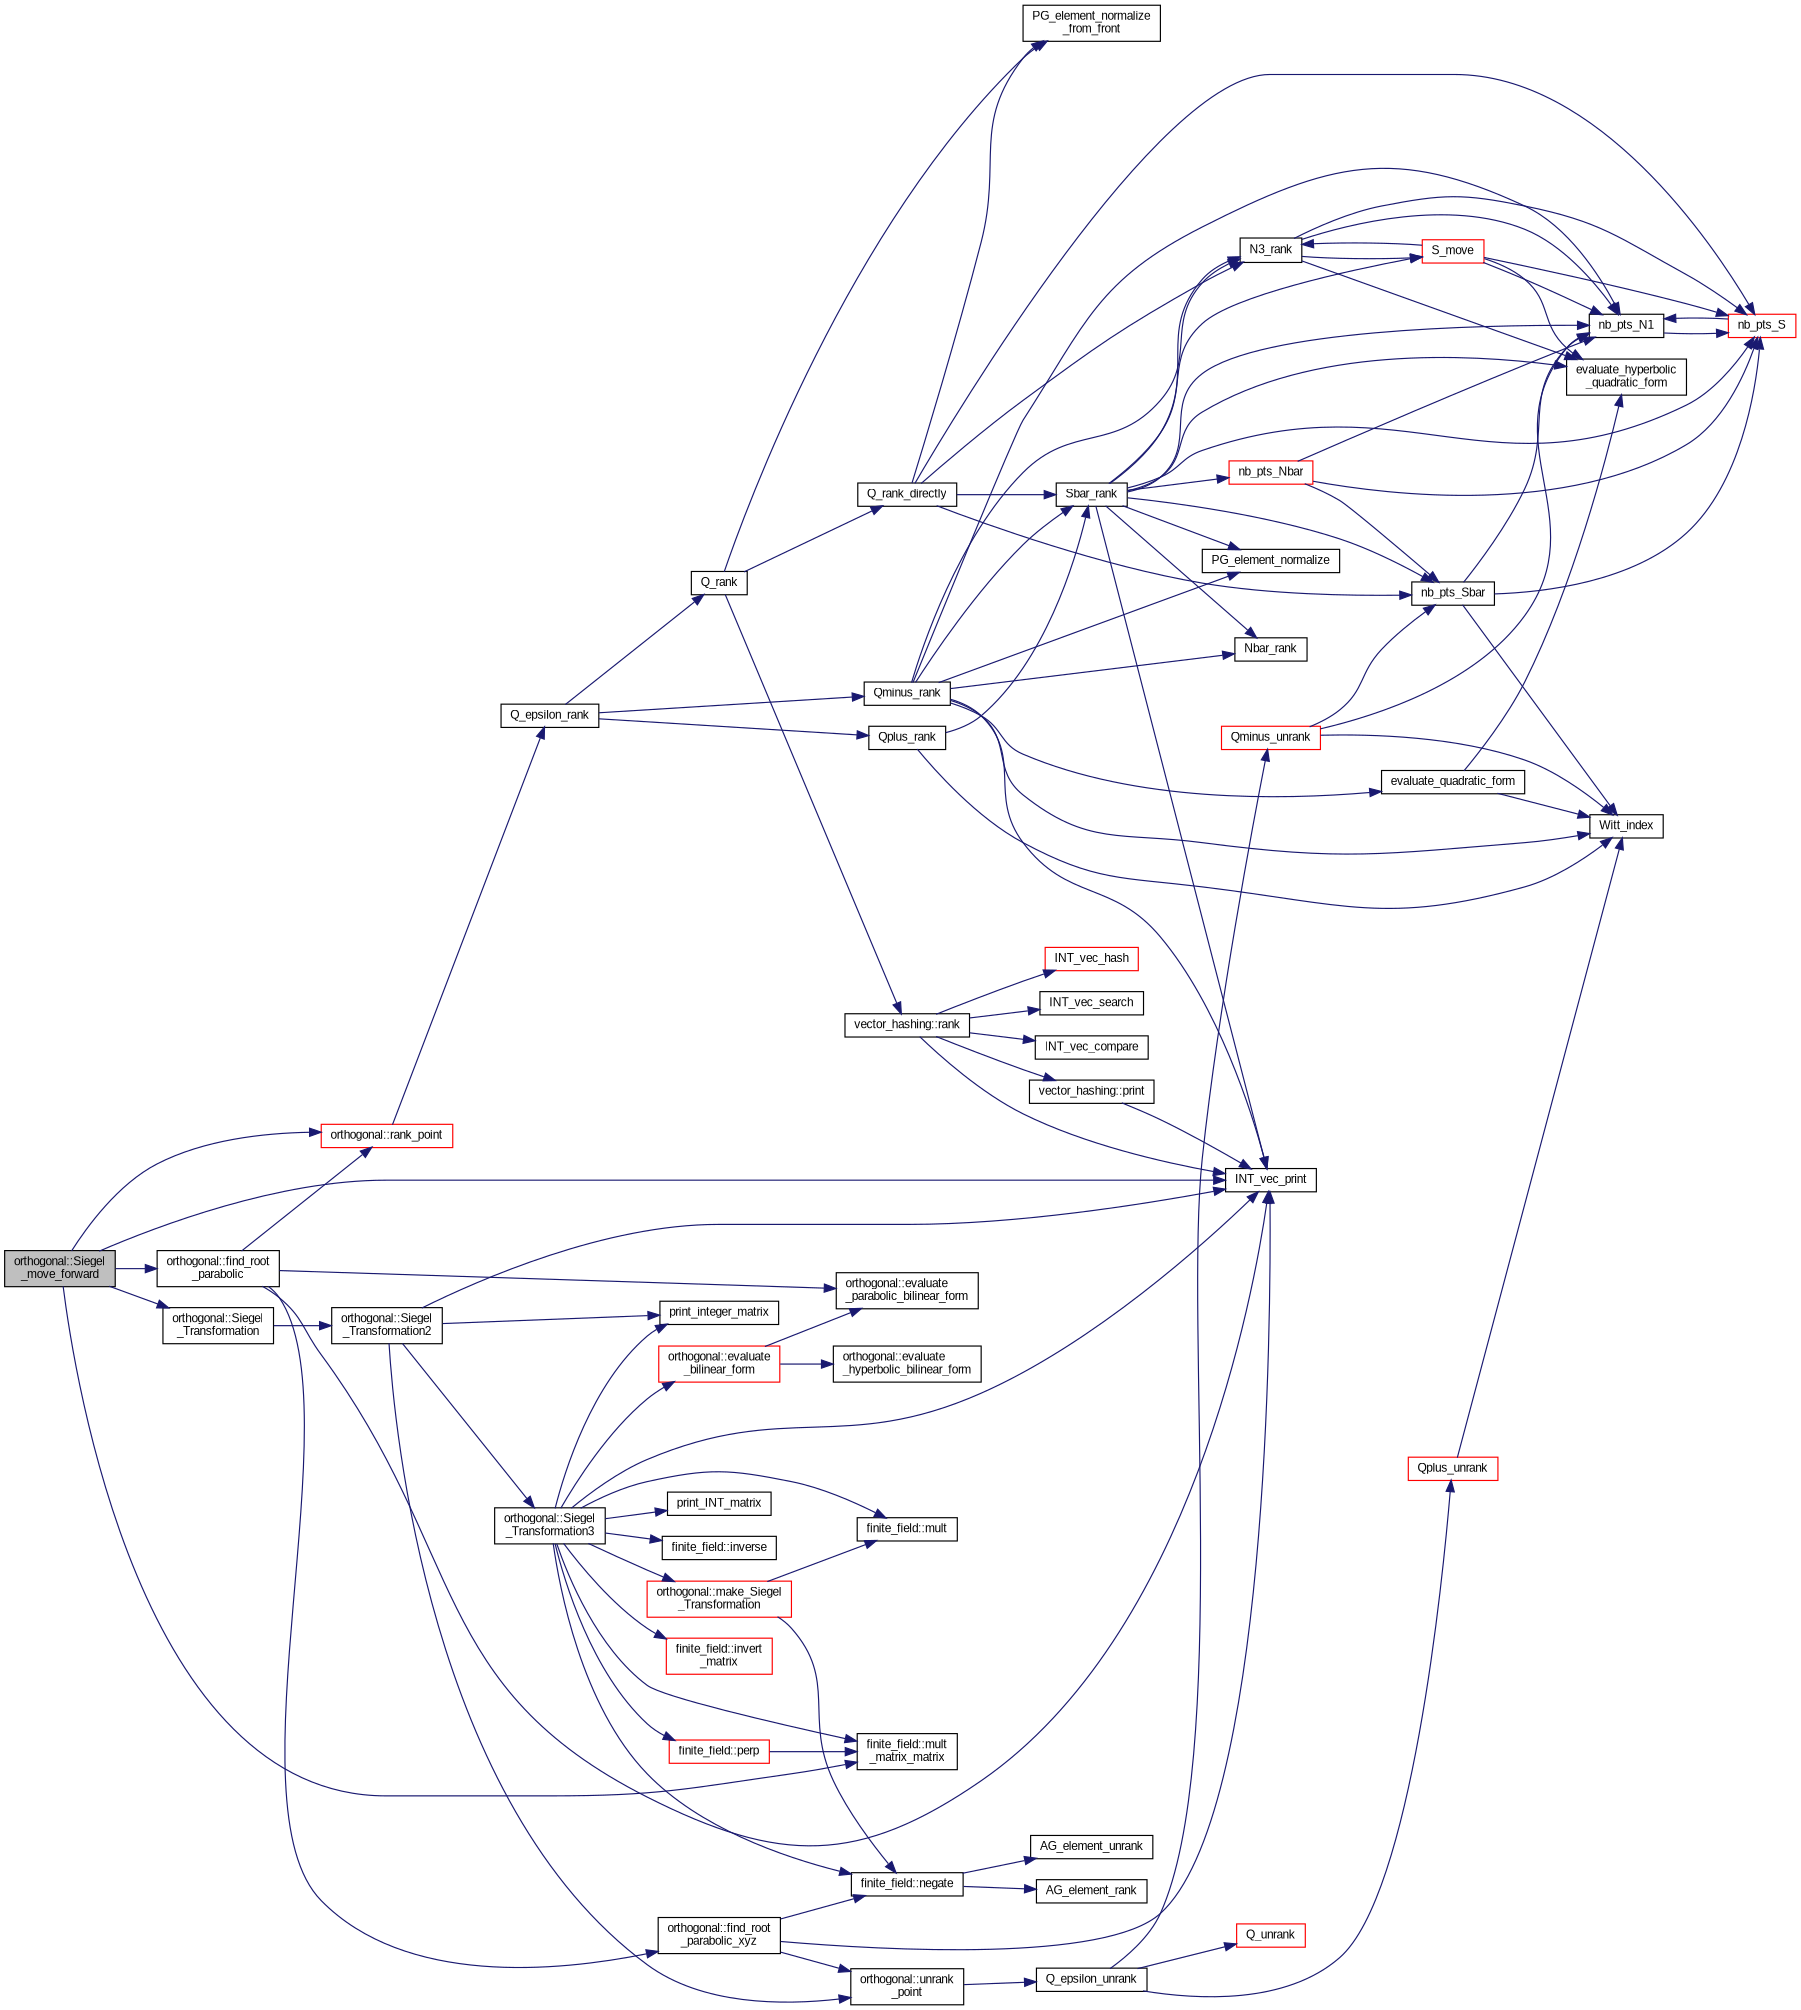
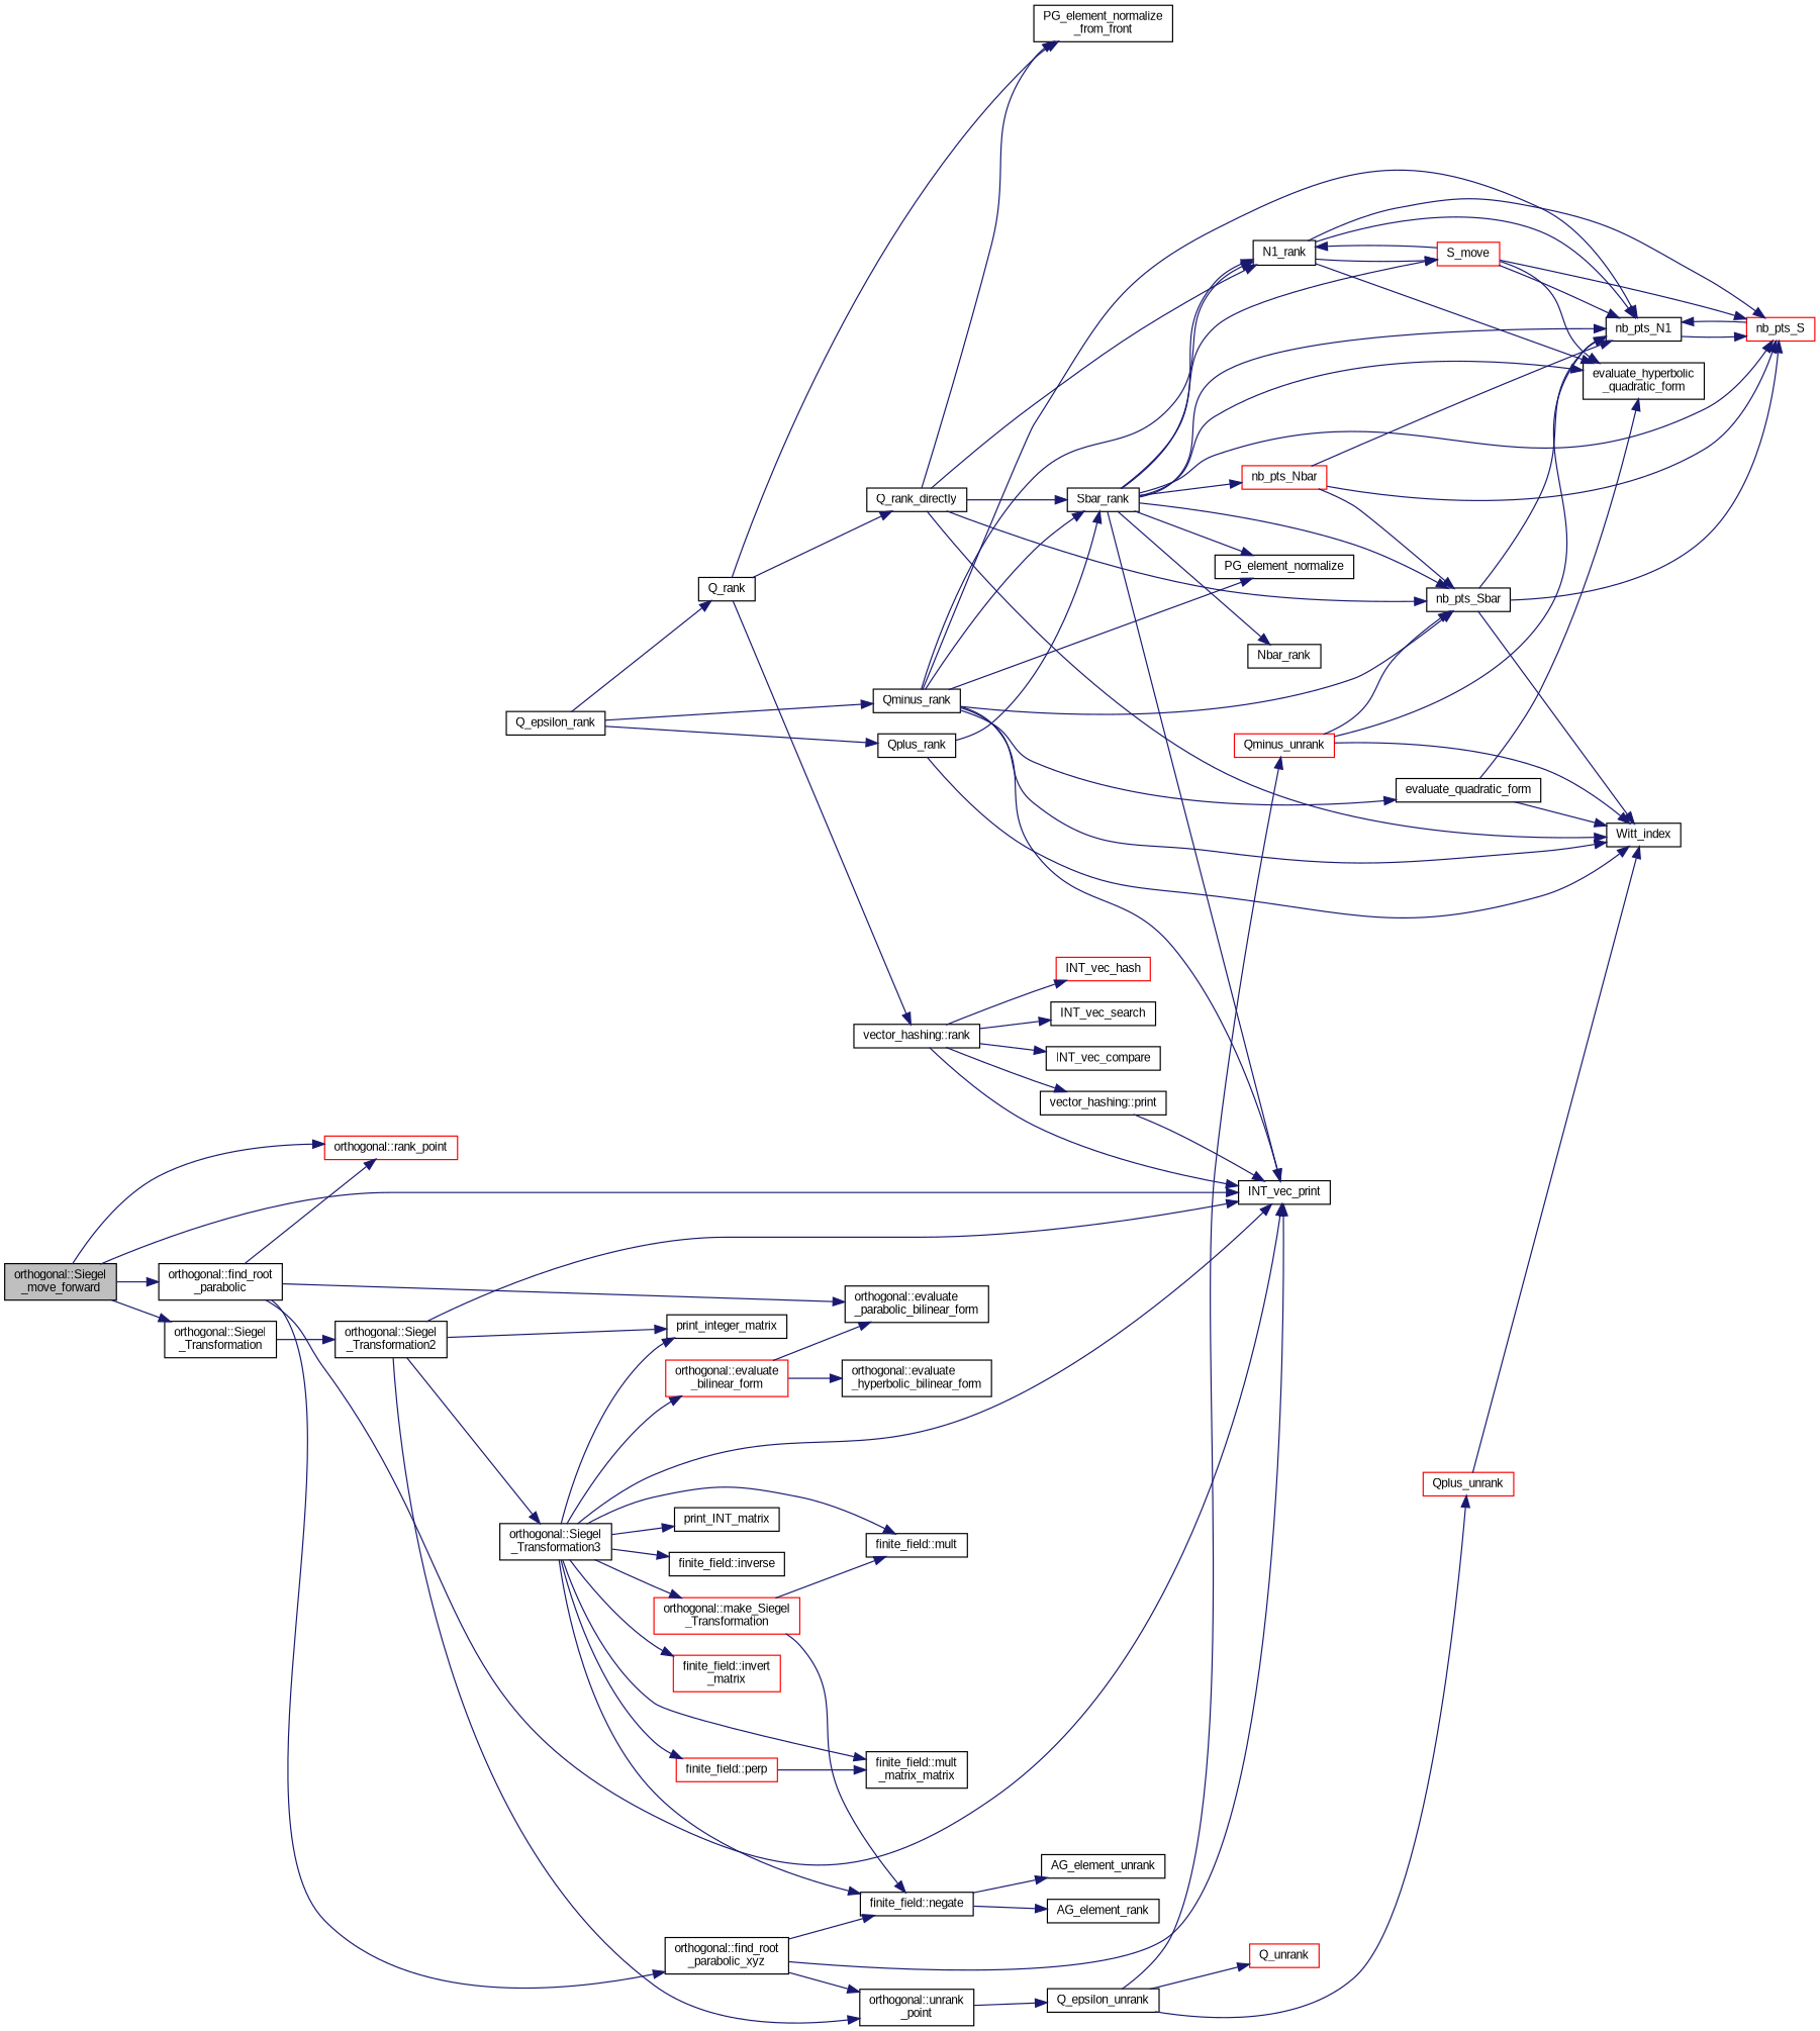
  digraph {
    fontname="Liberation Sans"
    rankdir=LR
    node [color=black fillcolor=white fontname="Liberation Sans" fontsize=10 shape=record style=filled]
    edge [color=midnightblue fontname="Liberation Sans" fontsize=10 labelfontname=Helvetica labelfontsize=10 style=solid]
    n1 [fillcolor=grey75 fontcolor=black height=0.2 label="orthogonal::Siegel\l_move_forward" width=0.4]
    n2 [height=0.2 label=INT_vec_print width=0.4]
    n3 [color=red height=0.2 label="orthogonal::rank_point" width=0.4]
    n4 [height=0.2 label="orthogonal::find_root\l_parabolic" width=0.4]
    n5 [height=0.2 label="orthogonal::Siegel\l_Transformation" width=0.4]
    n6 [height=0.2 label="finite_field::mult\l_matrix_matrix" width=0.4]
    n7 [height=0.2 label=Q_epsilon_rank width=0.4]
    n8 [height=0.2 label="orthogonal::find_root\l_parabolic_xyz" width=0.4]
    n9 [height=0.2 label="orthogonal::evaluate\l_parabolic_bilinear_form" width=0.4]
    n10 [height=0.2 label="orthogonal::Siegel\l_Transformation2" width=0.4]
    n11 [height=0.2 label=Q_rank width=0.4]
    n12 [height=0.2 label=Qplus_rank width=0.4]
    n13 [height=0.2 label=Qminus_rank width=0.4]
    n14 [height=0.2 label="PG_element_normalize\l_from_front" width=0.4]
    n15 [height=0.2 label="vector_hashing::rank" width=0.4]
    n16 [height=0.2 label=Q_rank_directly width=0.4]
    n17 [height=0.2 label=Witt_index width=0.4]
    n18 [height=0.2 label=Sbar_rank width=0.4]
    n19 [height=0.2 label=nb_pts_Sbar width=0.4]
-   n20 [height=0.2 label=N3_rank width=0.4]
+   n20 [height=0.2 label=N1_rank width=0.4]
    n21 [height=0.2 label=nb_pts_N1 width=0.4]
    n22 [height=0.2 label=PG_element_normalize width=0.4]
    n23 [height=0.2 label=evaluate_quadratic_form width=0.4]
    n24 [color=red height=0.2 label=INT_vec_hash width=0.4]
    n25 [height=0.2 label=INT_vec_search width=0.4]
    n26 [height=0.2 label=INT_vec_compare width=0.4]
    n27 [height=0.2 label="vector_hashing::print" width=0.4]
    n28 [color=red height=0.2 label=nb_pts_S width=0.4]
    n29 [color=red height=0.2 label=nb_pts_Nbar width=0.4]
    n30 [color=red height=0.2 label=S_move width=0.4]
    n31 [height=0.2 label="evaluate_hyperbolic\l_quadratic_form" width=0.4]
    n32 [height=0.2 label=Nbar_rank width=0.4]
    n33 [height=0.2 label="orthogonal::unrank\l_point" width=0.4]
    n34 [height=0.2 label="finite_field::negate" width=0.4]
    n35 [height=0.2 label=Q_epsilon_unrank width=0.4]
    n36 [height=0.2 label=AG_element_unrank width=0.4]
    n37 [height=0.2 label=AG_element_rank width=0.4]
    n38 [color=red height=0.2 label=Q_unrank width=0.4]
    n39 [color=red height=0.2 label=Qplus_unrank width=0.4]
    n40 [color=red height=0.2 label=Qminus_unrank width=0.4]
    n41 [height=0.2 label="orthogonal::Siegel\l_Transformation3" width=0.4]
    n42 [height=0.2 label=print_integer_matrix width=0.4]
    n43 [height=0.2 label=print_INT_matrix width=0.4]
    n44 [color=red height=0.2 label="orthogonal::evaluate\l_bilinear_form" width=0.4]
    n45 [height=0.2 label="finite_field::inverse" width=0.4]
    n46 [height=0.2 label="finite_field::mult" width=0.4]
    n47 [color=red height=0.2 label="finite_field::perp" width=0.4]
    n48 [color=red height=0.2 label="finite_field::invert\l_matrix" width=0.4]
    n49 [color=red height=0.2 label="orthogonal::make_Siegel\l_Transformation" width=0.4]
    n50 [height=0.2 label="orthogonal::evaluate\l_hyperbolic_bilinear_form" width=0.4]
    n1 -> n2
    n1 -> n3
    n1 -> n4
    n1 -> n5
-   n1 -> n6
-   n3 -> n7
    n4 -> n2
    n4 -> n3
    n4 -> n8
    n4 -> n9
    n5 -> n10
    n7 -> n11
    n7 -> n12
    n7 -> n13
    n8 -> n2
    n8 -> n33
    n8 -> n34
    n10 -> n2
    n10 -> n33
    n10 -> n41
    n10 -> n42
    n11 -> n14
    n11 -> n15
    n11 -> n16
    n12 -> n17
    n12 -> n18
    n13 -> n2
    n13 -> n17
    n13 -> n18
-   n13 -> n32
+   n13 -> n19
    n13 -> n20
    n13 -> n21
    n13 -> n22
    n13 -> n23
    n15 -> n2
    n15 -> n24
    n15 -> n25
    n15 -> n26
    n15 -> n27
    n16 -> n14
-   n16 -> n28
+   n16 -> n17
    n16 -> n18
    n16 -> n19
    n16 -> n20
    n18 -> n2
    n18 -> n19
    n18 -> n20
    n18 -> n21
    n18 -> n22
    n18 -> n28
    n18 -> n29
    n18 -> n30
    n18 -> n31
    n18 -> n32
    n19 -> n17
    n19 -> n21
    n19 -> n28
    n20 -> n21
    n20 -> n28
    n20 -> n30
    n20 -> n31
    n21 -> n28
    n23 -> n17
    n23 -> n31
    n27 -> n2
    n28 -> n21
    n29 -> n19
    n29 -> n21
    n29 -> n28
    n30 -> n20
    n30 -> n21
    n30 -> n28
    n30 -> n31
    n33 -> n35
    n34 -> n36
    n34 -> n37
    n35 -> n38
    n35 -> n39
    n35 -> n40
    n39 -> n17
    n40 -> n17
    n40 -> n19
    n40 -> n21
    n41 -> n2
    n41 -> n6
    n41 -> n34
    n41 -> n42
    n41 -> n43
    n41 -> n44
    n41 -> n45
    n41 -> n46
    n41 -> n47
    n41 -> n48
    n41 -> n49
    n44 -> n9
    n44 -> n50
    n47 -> n6
    n49 -> n34
    n49 -> n46
  }
